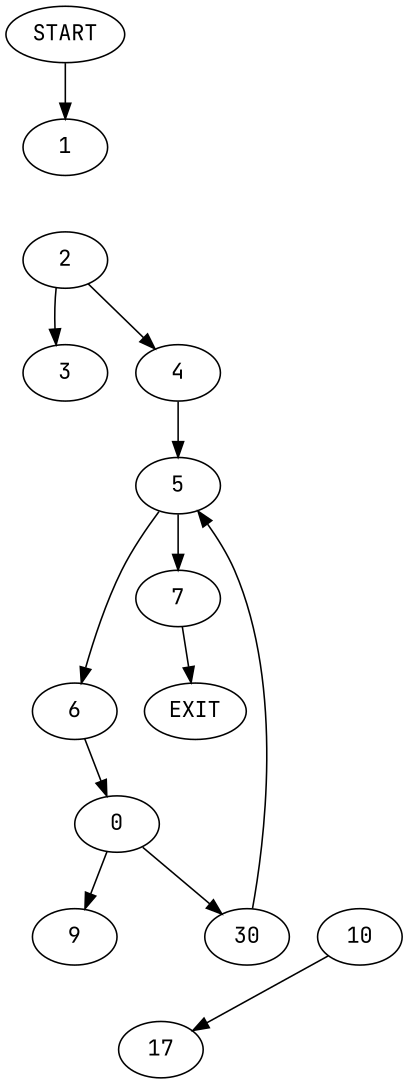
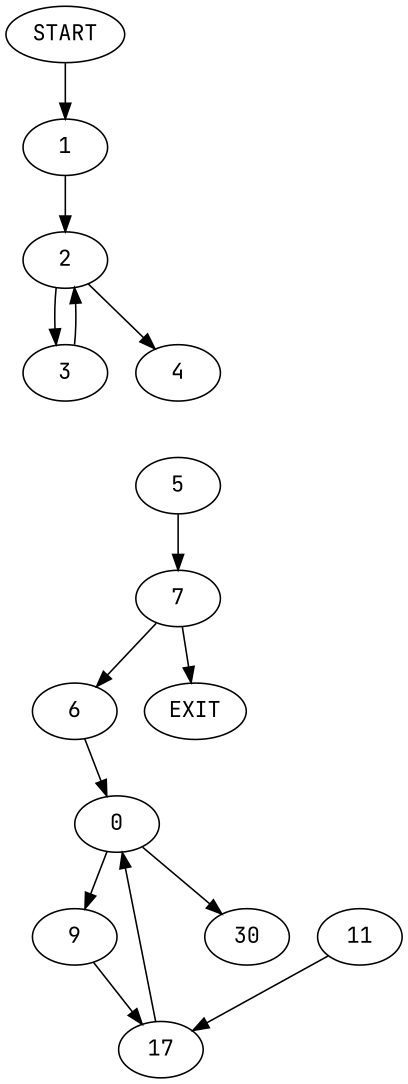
  digraph {
    fontname="JetBrains Mono"
    node [fontname="JetBrains Mono"]
    edge [fontname="JetBrains Mono"]
    n1 [label=START]
    1
    2
    n4 [label=EXIT]
    3
    4
    5
    6
    7
    n10 [label=0]
    9
    n12 [label=30]
    n13 [label=17]
-   11 [label=10]
+   11
    n1 -> 1
+   1 -> 2
    2 -> 3
    2 -> 4
-   4 -> 5
-   5 -> 6
+   3 -> 2
+   7 -> 6
    5 -> 7
    6 -> n10
    7 -> n4
    n10 -> 9
    n10 -> n12
-   n12 -> 5
+   9 -> n13
+   n13 -> n10
    11 -> n13
  }
